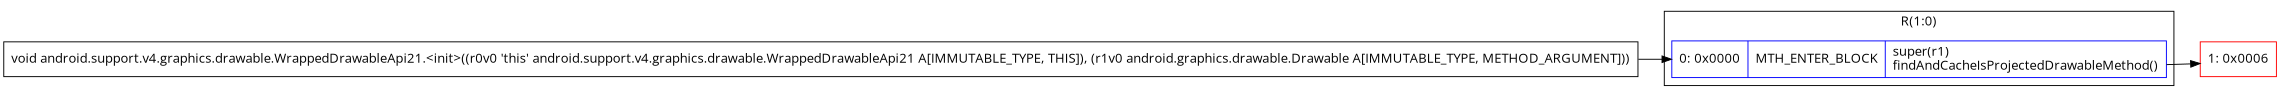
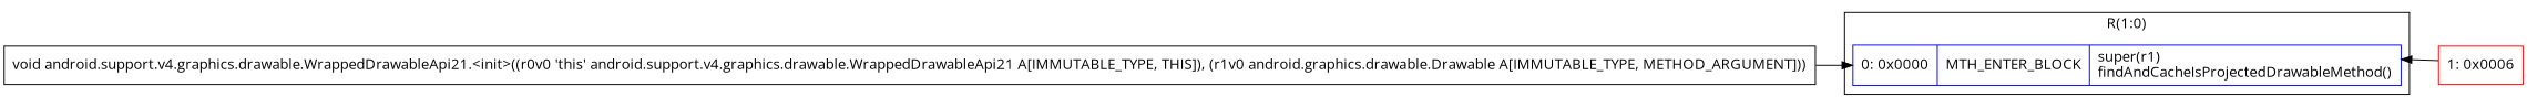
  digraph {
    rankdir=LR
    fontname="Open Sans"
    node [shape=record fontname="Open Sans"]
    edge [fontname="Open Sans"]
    n1 [color=blue label="{0\:\ 0x0000|MTH_ENTER_BLOCK\l|super(r1)\lfindAndCacheIsProjectedDrawableMethod()\l}"]
    n2 [color=red label="{1\:\ 0x0006}"]
    n3 [label="{void android.support.v4.graphics.drawable.WrappedDrawableApi21.\<init\>((r0v0 'this' android.support.v4.graphics.drawable.WrappedDrawableApi21 A[IMMUTABLE_TYPE, THIS]), (r1v0 android.graphics.drawable.Drawable A[IMMUTABLE_TYPE, METHOD_ARGUMENT])) }"]
    subgraph cluster_1 {
      label="R(1:0)"
      n1
    }
-   n1 -> n2
+   n2 -> n1
    n3 -> n1
  }
